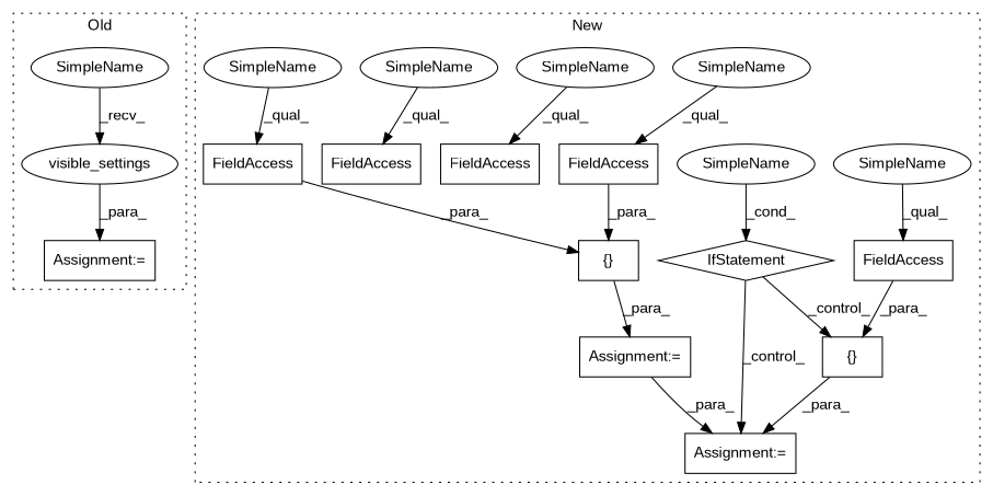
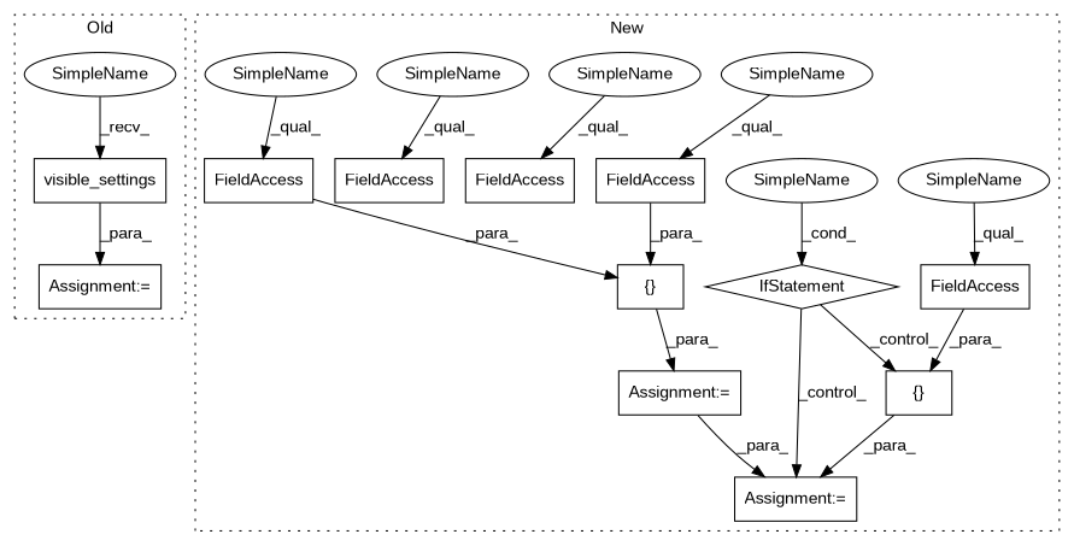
  digraph {
    fontname="Liberation Sans"
    node [a=42 l=11 s=5373 shape=box fontname="Liberation Sans"]
    edge [fontname="Liberation Sans"]
-   n1 [a=32 l=18 label=visible_settings s=7388 shape=ellipse]
+   n1 [a=32 l=18 label=visible_settings s=7388]
    n2 [a=7 l=2 label="Assignment:=" s=7374]
    n3 [label=SimpleName s=7376 shape=ellipse]
    n4 [a=4 l="1,1" label="{}" s="5343,5404"]
    n5 [a=22 l=31 label=FieldAccess]
    n6 [a=7 l=2 label="Assignment:=" s=5622]
    n7 [a=22 l=28 label=FieldAccess s=5344]
    n8 [a=4 l="1,1" label="{}" s="5633,5661"]
    n9 [a=22 l=27 label=FieldAccess s=5634]
    n10 [a=7 l=2 label="Assignment:=" s=5332]
    n11 [a=25 l="4,2" label=IfStatement s="5523,5602" shape=diamond]
    n12 [label=SimpleName shape=ellipse l="" s=""]
    n13 [a=22 l=19 label=FieldAccess s=5732]
    n14 [a=22 l=22 label=FieldAccess s=5193]
    n15 [label=SimpleName s=5634 shape=ellipse]
    n16 [label=SimpleName shape=ellipse]
    n17 [label=SimpleName s=5193 shape=ellipse]
    n18 [label=SimpleName s=5732 shape=ellipse]
    n19 [label=SimpleName s=5344 shape=ellipse]
    subgraph cluster_1 {
      label=Old
      style=dotted
      n1
      n2
      n3
    }
    subgraph cluster_2 {
      label=New
      style=dotted
      n4
      n5
      n6
      n7
      n8
      n9
      n10
      n11
      n12
      n13
      n14
      n15
      n16
      n17
      n18
      n19
    }
    n1 -> n2 [label=_para_]
    n3 -> n1 [label=_recv_]
    n4 -> n10 [label=_para_]
    n5 -> n4 [label=_para_]
    n7 -> n4 [label=_para_]
    n8 -> n6 [label=_para_]
    n9 -> n8 [label=_para_]
    n10 -> n6 [label=_para_]
    n11 -> n6 [label=_control_]
    n11 -> n8 [label=_control_]
    n12 -> n11 [label=_cond_]
    n15 -> n9 [label=_qual_]
    n16 -> n5 [label=_qual_]
    n17 -> n14 [label=_qual_]
    n18 -> n13 [label=_qual_]
    n19 -> n7 [label=_qual_]
  }
